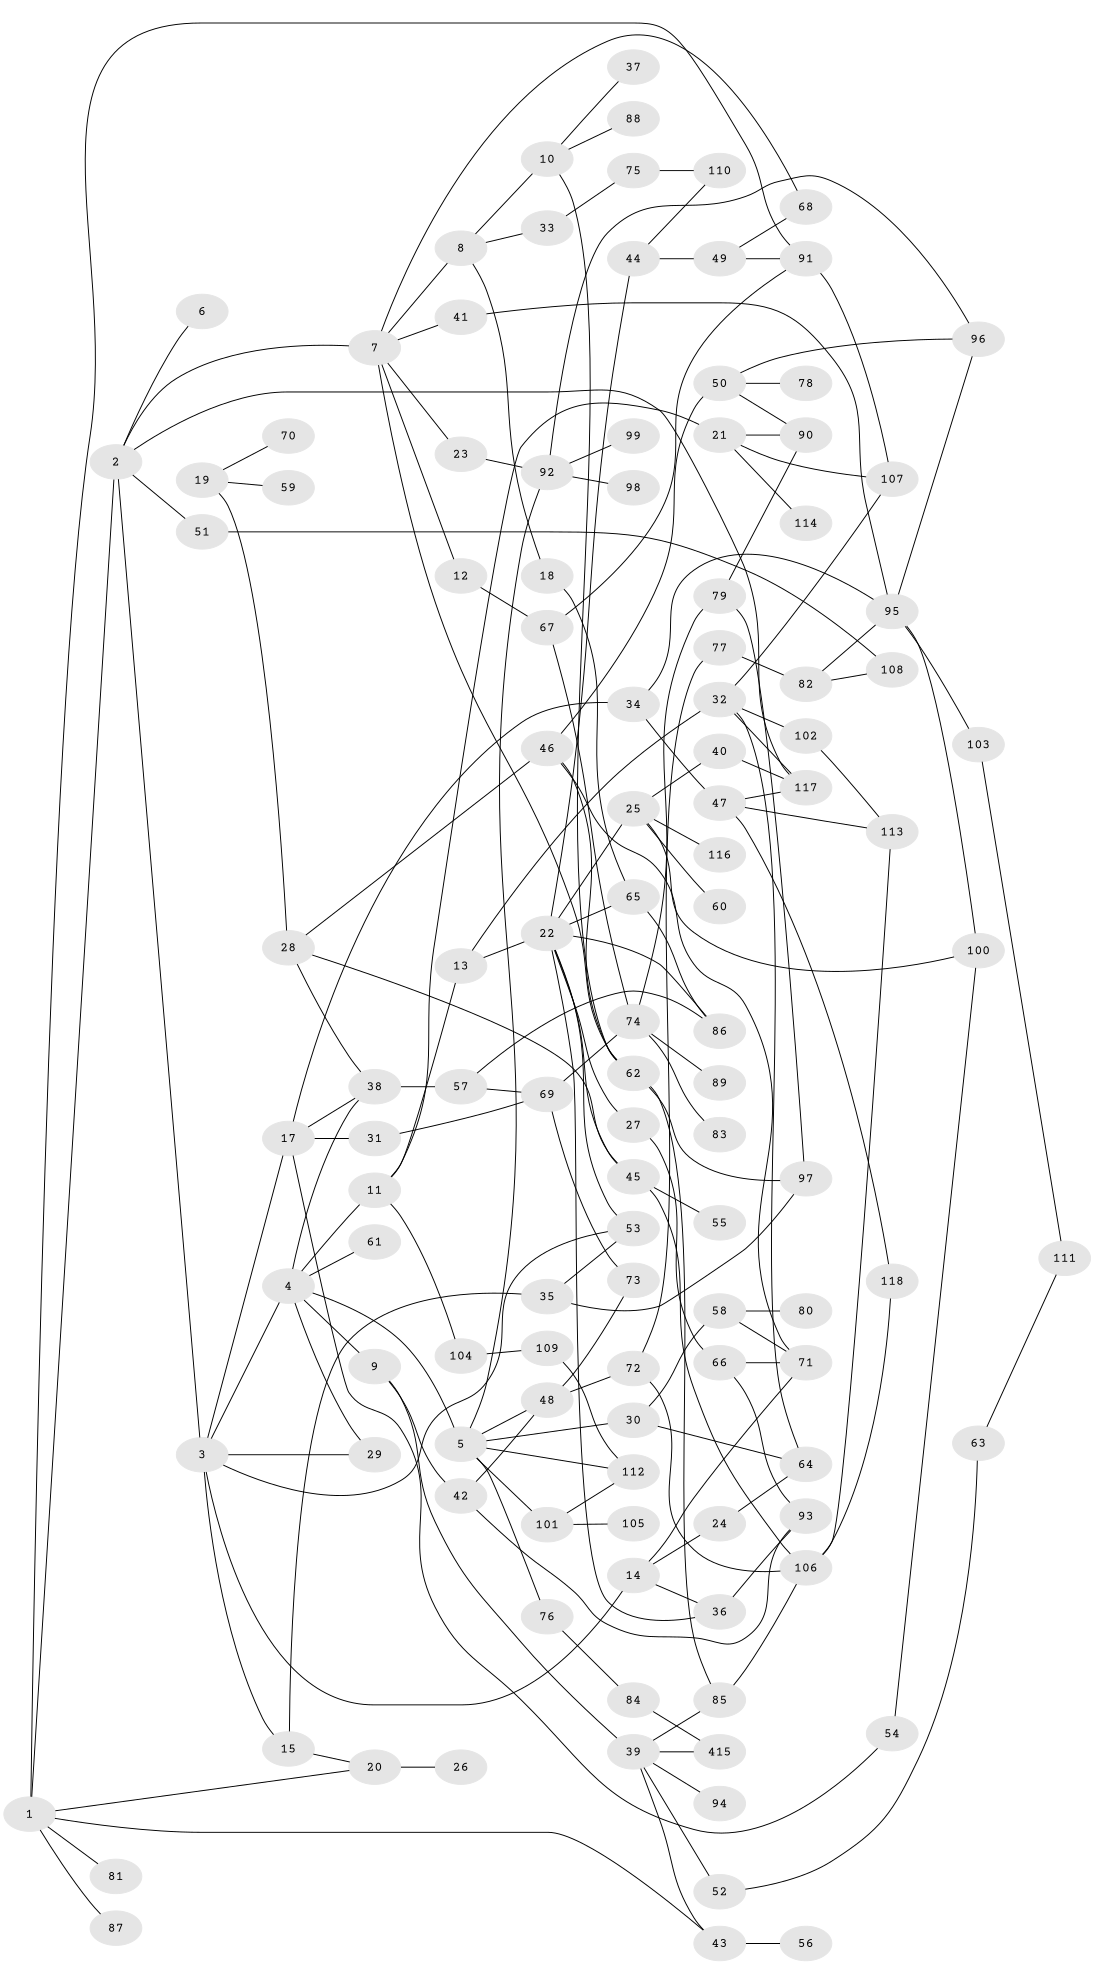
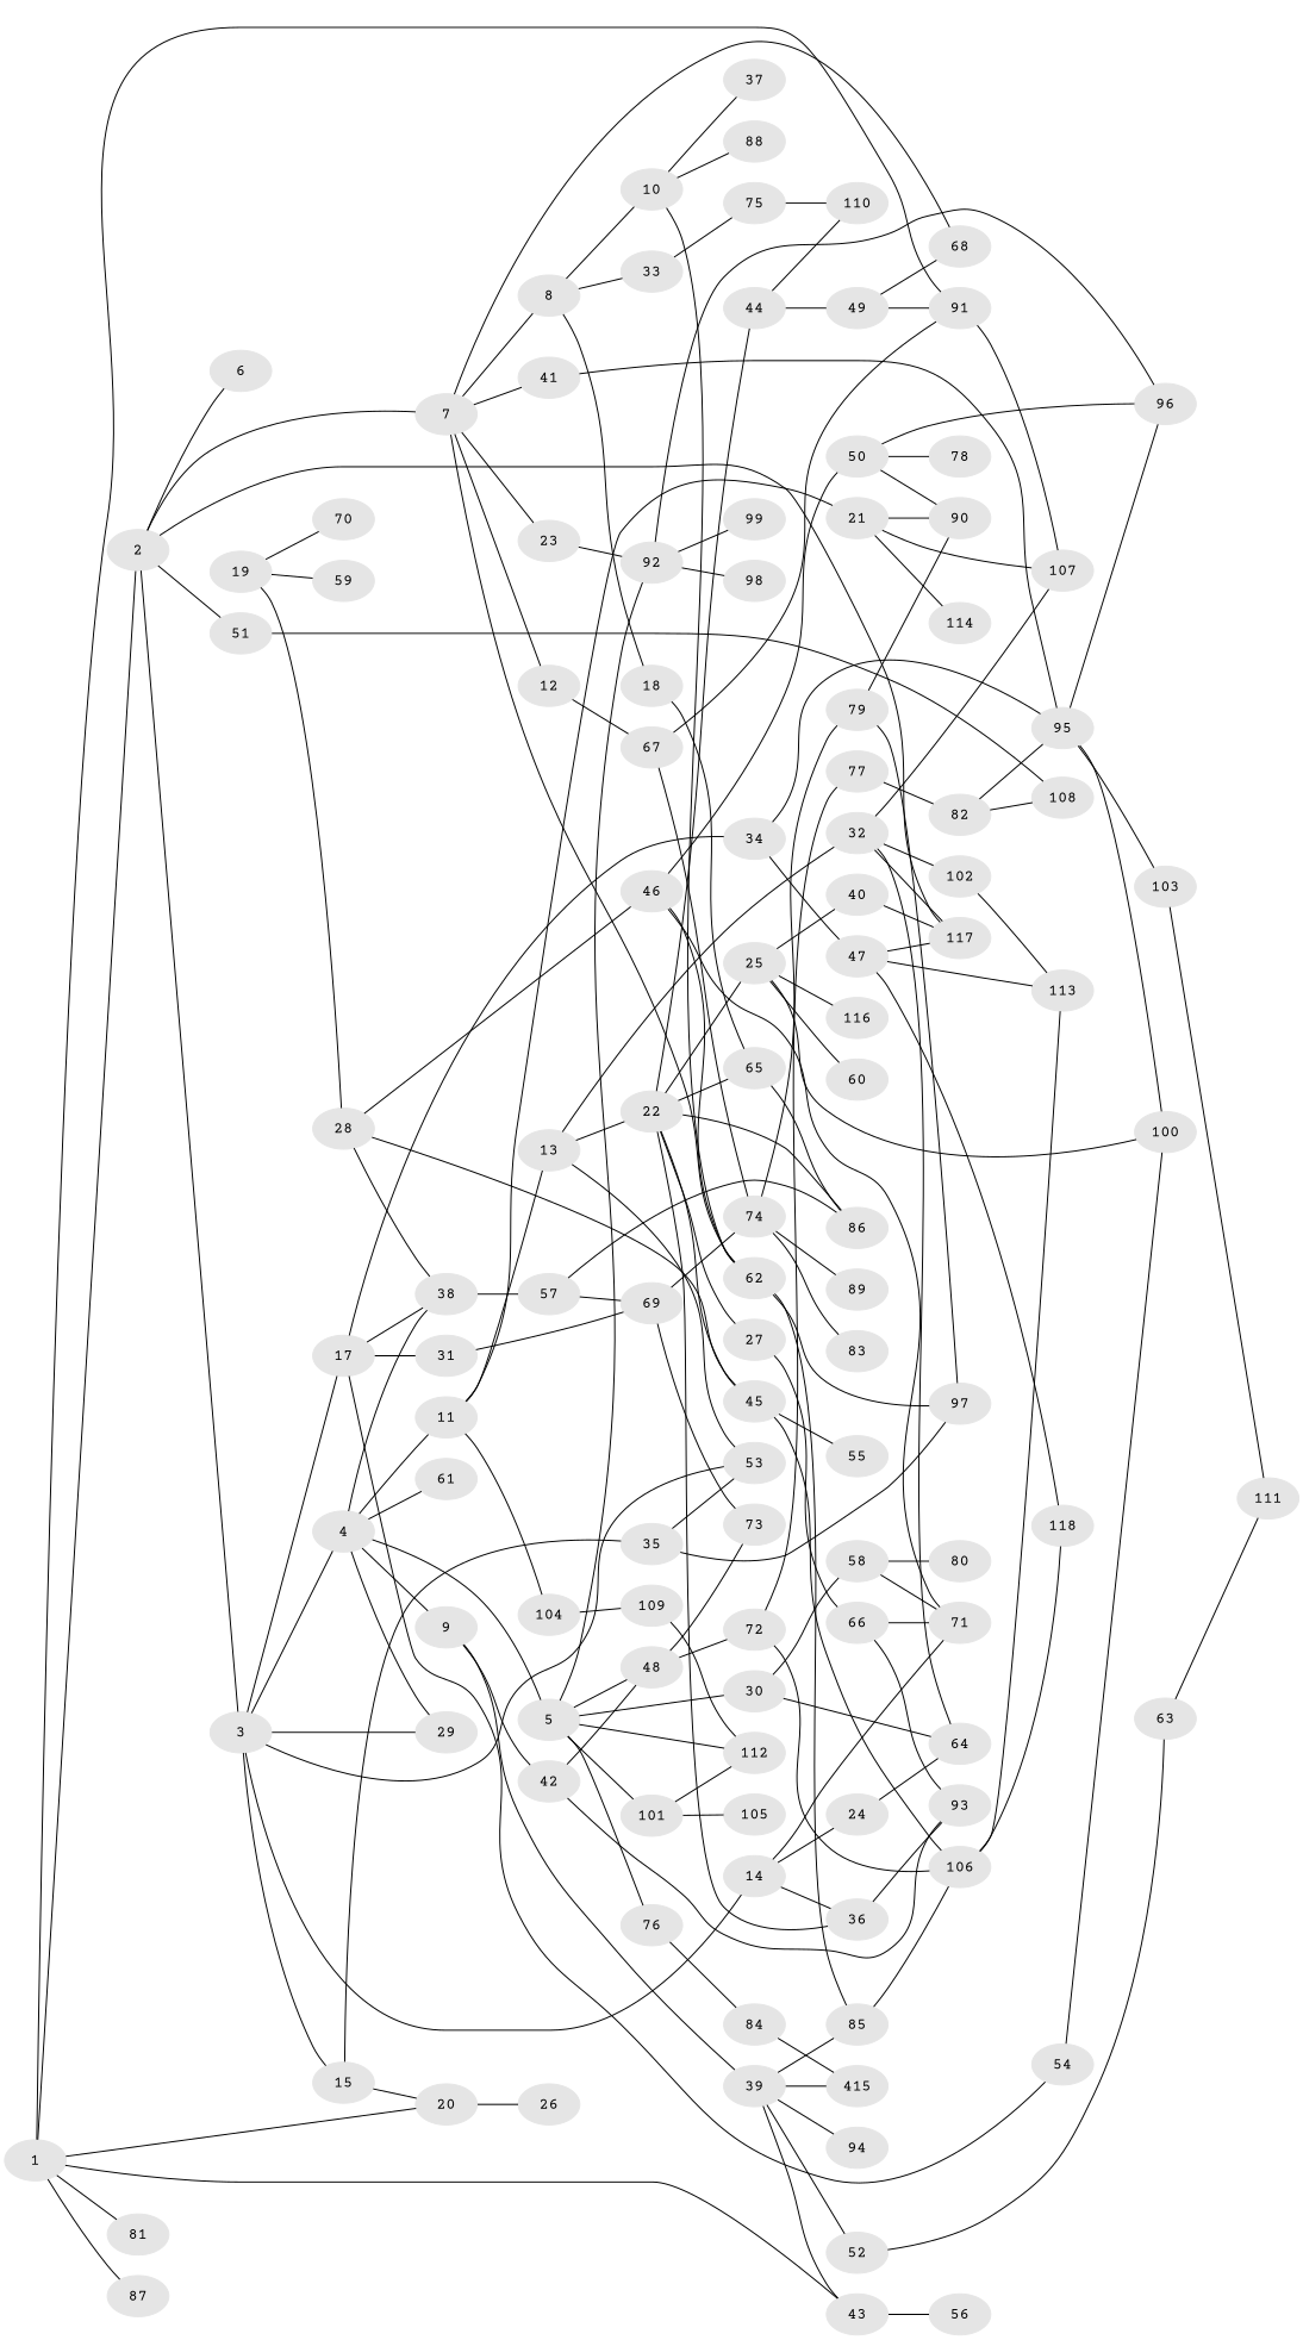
  graph {
    fontname="Courier Prime"
    rankdir=LR
    node [color=gray90 fontname="Courier Prime" style=filled]
    edge [fontname="Courier Prime"]
    1
    2
    20
    43
    81
    87
    91
    3
    6
    7
    51
    117
    26
    56
    107
    4
    14
    15
    17
    29
    53
    8
    12
    23
    41
    62
    68
    108
    5
    9
    11
    38
    61
    24
    36
    71
    35
    31
    34
    54
    30
    48
    76
    92
    101
    112
    39
    42
    13
    21
    104
    57
    64
    58
    72
    73
    84
    96
    98
    99
    105
    10
    18
    33
    67
    95
    97
    85
    37
    88
    65
    75
    52
    94
    n75 [label=415]
    93
    22
    32
    90
    114
    109
    74
    25
    27
    44
    45
    86
    102
    19
    28
    59
    70
    69
    47
    100
    46
    40
    60
    116
    66
    49
    110
    55
    106
    50
    80
    113
    118
    103
    63
    78
    77
    111
    79
    83
    89
    82
    1 -- 2
    1 -- 20
    1 -- 43
    1 -- 81
    1 -- 87
    1 -- 91
    2 -- 3
    2 -- 6
    2 -- 7
    2 -- 51
    2 -- 117
    20 -- 26
    43 -- 56
    91 -- 107
    3 -- 4
    3 -- 14
    3 -- 15
    3 -- 17
    3 -- 29
    3 -- 53
    7 -- 8
    7 -- 12
    7 -- 23
    7 -- 41
    7 -- 62
    7 -- 68
    51 -- 108
    4 -- 29
    4 -- 5
    4 -- 9
    4 -- 11
    4 -- 38
    4 -- 61
    14 -- 24
    14 -- 36
    14 -- 71
    15 -- 20
    15 -- 35
    17 -- 38
    17 -- 31
    17 -- 34
    17 -- 54
    8 -- 10
    8 -- 18
    8 -- 33
    12 -- 67
    23 -- 92
    41 -- 95
    62 -- 97
    62 -- 85
    5 -- 30
    5 -- 48
    5 -- 76
    5 -- 92
    5 -- 101
    5 -- 112
    9 -- 39
    9 -- 42
    11 -- 13
    11 -- 21
    11 -- 104
    38 -- 57
    24 -- 64
    36 -- 93
    35 -- 53
    35 -- 97
    31 -- 69
    34 -- 95
    34 -- 47
    54 -- 100
    30 -- 64
    30 -- 58
    48 -- 72
    48 -- 73
    76 -- 84
    92 -- 96
    92 -- 98
    92 -- 99
    101 -- 112
    101 -- 105
    39 -- 43
    39 -- 85
    39 -- 52
    39 -- 94
    39 -- n75
    42 -- 48
    42 -- 93
    13 -- 22
    13 -- 32
    21 -- 107
    21 -- 90
    21 -- 114
    104 -- 109
    57 -- 86
    57 -- 69
    58 -- 71
    58 -- 80
    72 -- 106
    72 -- 77
    84 -- n75
    10 -- 62
    10 -- 37
    10 -- 88
    18 -- 65
    33 -- 75
    67 -- 91
    67 -- 74
    95 -- 96
    95 -- 100
    95 -- 103
    85 -- 106
    65 -- 86
    75 -- 110
    52 -- 63
-   22 -- 53
+   13 -- 53
    22 -- 36
    22 -- 65
    22 -- 25
    22 -- 27
    22 -- 44
    22 -- 45
    22 -- 86
    32 -- 117
    32 -- 107
    32 -- 64
    32 -- 102
    109 -- 112
    74 -- 79
    74 -- 83
    74 -- 89
    25 -- 100
    25 -- 40
    25 -- 60
    25 -- 116
    27 -- 66
    44 -- 49
    44 -- 110
    45 -- 55
    45 -- 106
    102 -- 113
    19 -- 28
    19 -- 59
    19 -- 70
    28 -- 38
    28 -- 45
    28 -- 46
    69 -- 73
    69 -- 74
    47 -- 117
    47 -- 113
    47 -- 118
    46 -- 62
    46 -- 71
    46 -- 50
    40 -- 117
    66 -- 71
    66 -- 93
    49 -- 91
    49 -- 68
    106 -- 113
    106 -- 118
    50 -- 96
    50 -- 90
    50 -- 78
    103 -- 111
    63 -- 111
    77 -- 82
    79 -- 97
    79 -- 90
    82 -- 108
    82 -- 95
  }
